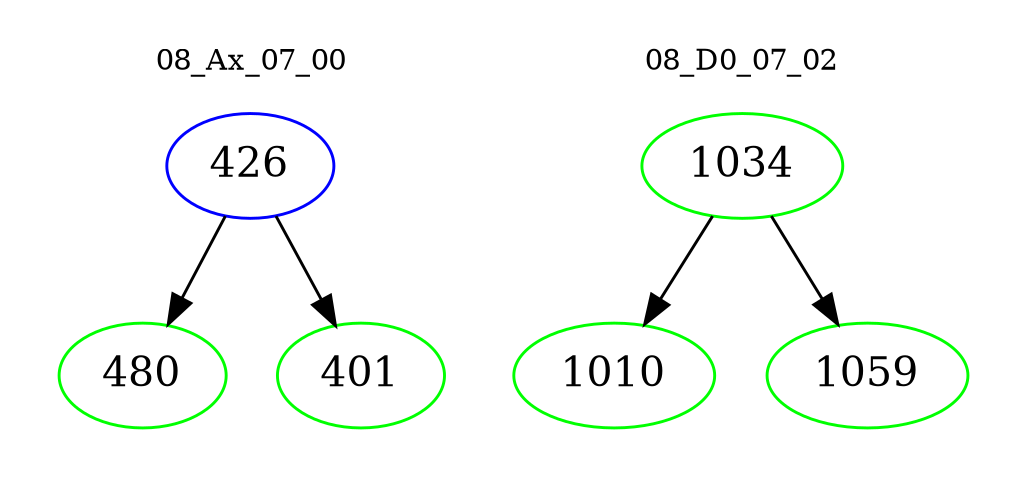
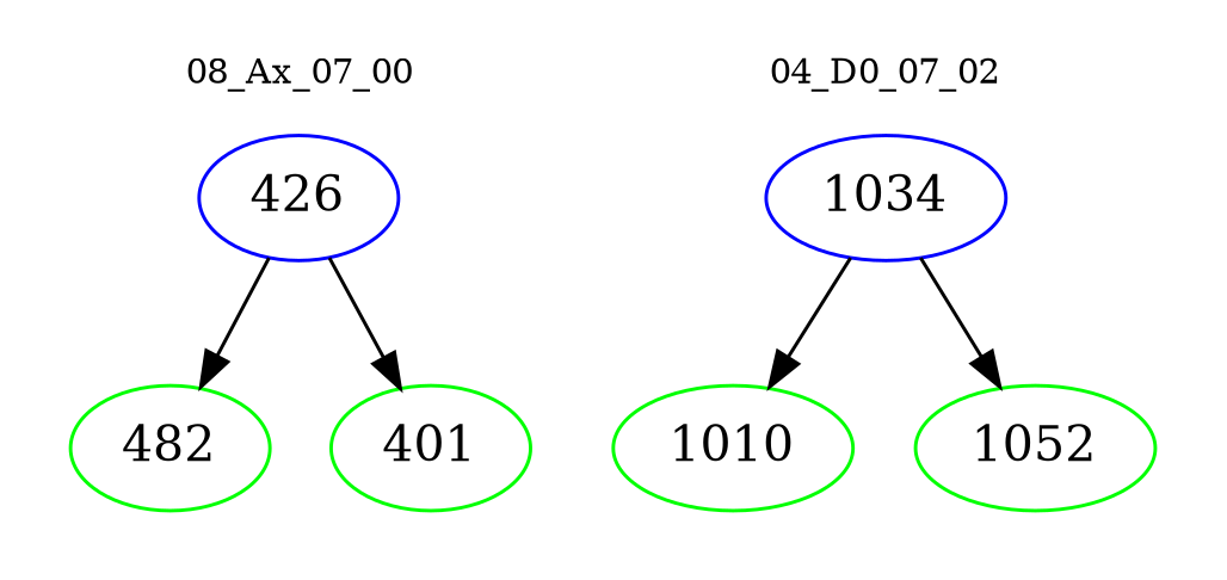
  digraph {
    node [color=green]
    edge [color=black]
    n1 [color=blue label=426]
-   n2 [label=480]
+   n2 [label=482]
    n3 [label=401]
-   n4 [label=1034]
+   n4 [color=blue label=1034]
    n5 [label=1010]
-   n6 [label=1059]
+   n6 [label=1052]
    subgraph cluster_1 {
      color=white
      fontsize=10
      label="08_Ax_07_00"
      n1
      n2
      n3
    }
    subgraph cluster_2 {
      color=white
      fontsize=10
-     label="08_D0_07_02"
+     label="04_D0_07_02"
      n4
      n5
      n6
    }
    n1 -> n2
    n1 -> n3
    n4 -> n5
    n4 -> n6
  }
